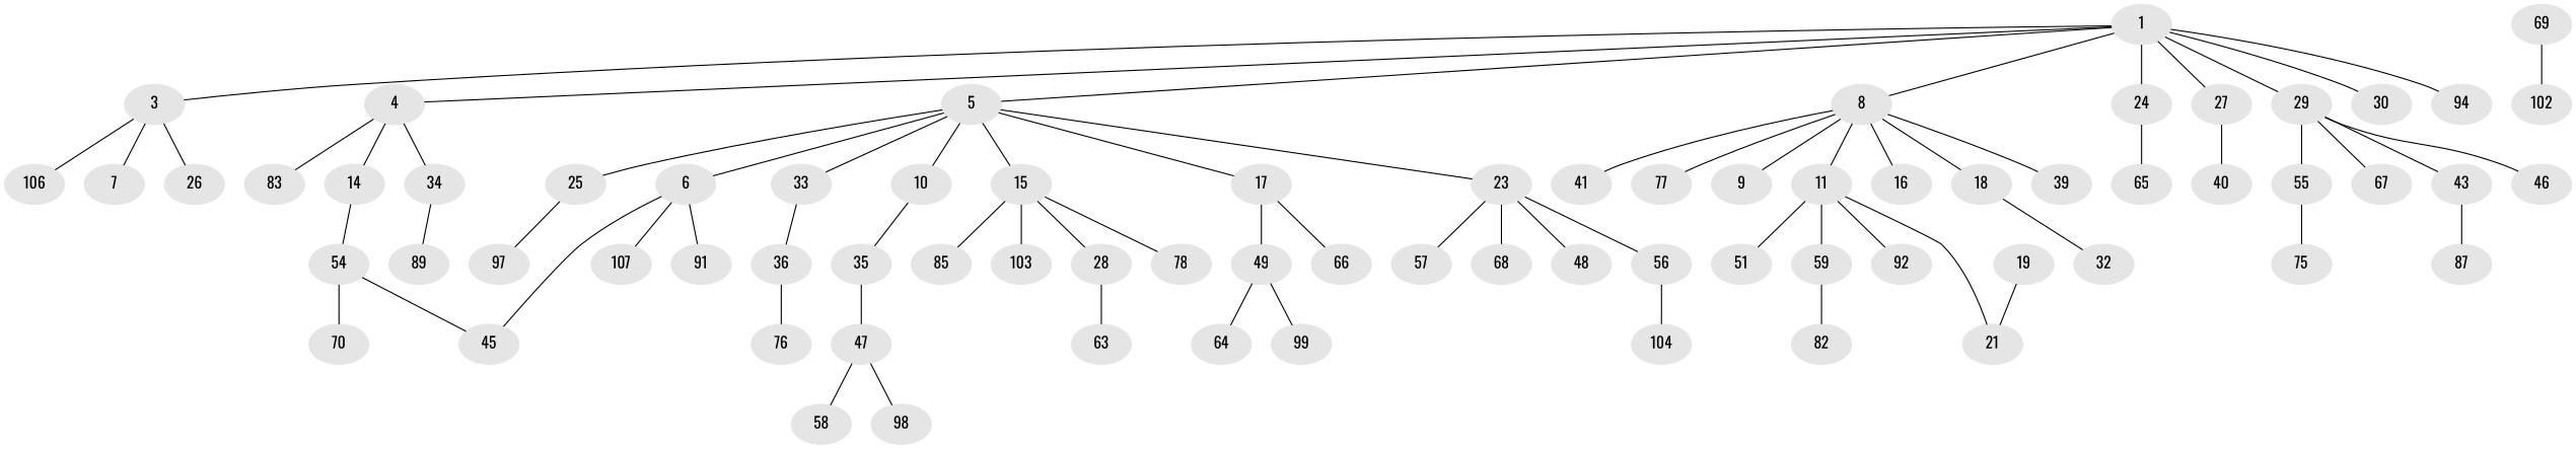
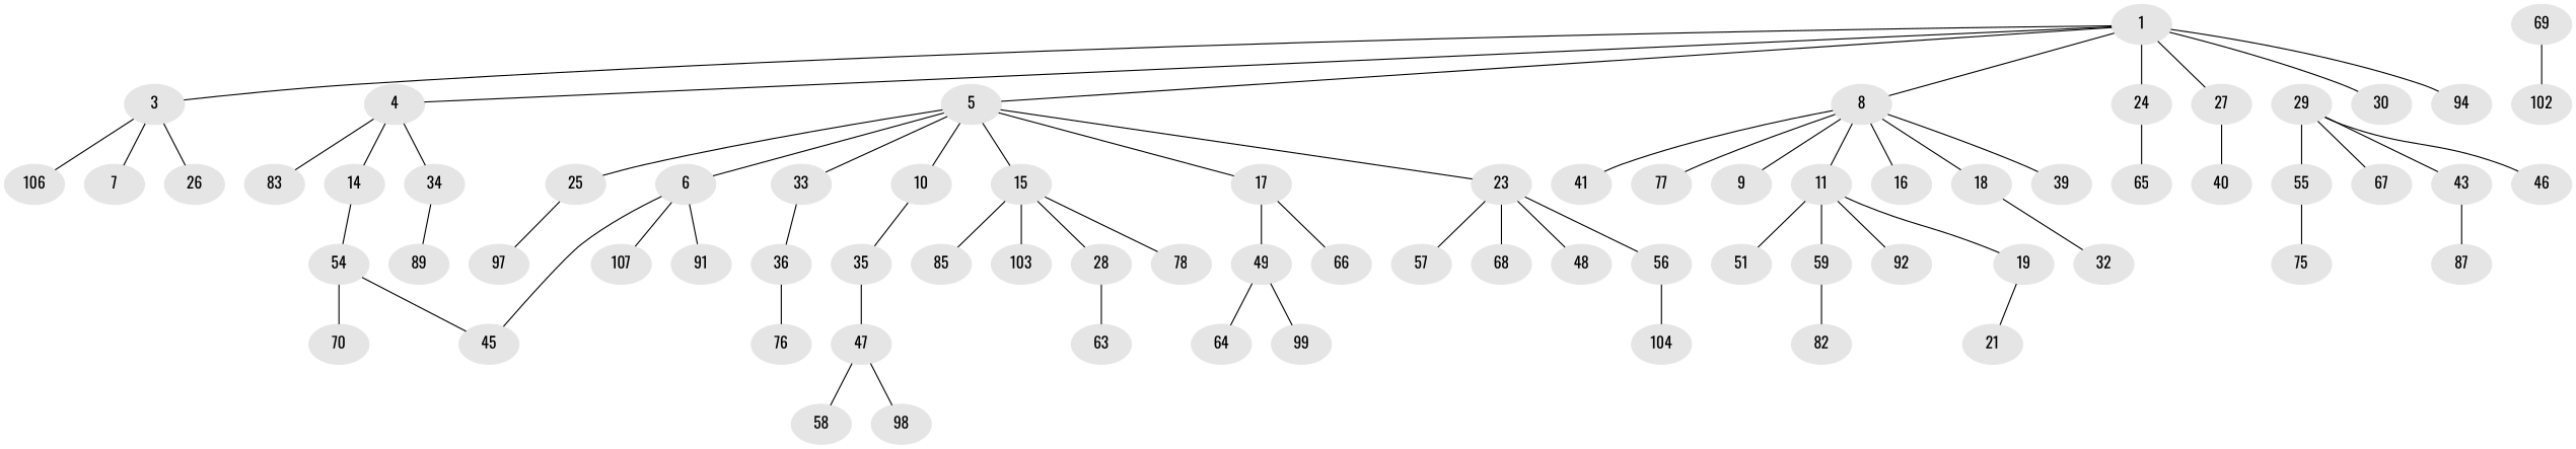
  graph {
    fontname=Oswald
    node [color=gray90 fontname=Oswald style=filled]
    edge [fontname=Oswald]
    1 [super="+2"]
    3 [super="+79"]
    4 [super="+50"]
    5 [super="+13"]
    8 [super="+12"]
    24
    27 [super="+72"]
    29 [super="+38"]
    30
    94
    7
    26
    106
    14 [super="+20"]
    34 [super="+73"]
    83
    6 [super="+88"]
    10 [super="+42"]
    15 [super="+22"]
    17 [super="+31"]
    23 [super="+37"]
    25 [super="+86"]
    33
    9
    11 [super="+52"]
    16
    18 [super="+53"]
    39
    41 [super="+44"]
    77
    65
    40 [super="+62"]
    43
    46
    55
    67
    54
    89
    45
    91
    107
    35 [super="+61"]
    28 [super="+90"]
    78 [super="+101"]
    85
    103
    49 [super="+70"]
    66 [super="+95"]
    48
    56
    57 [super="+96"]
    68 [super="+81"]
    97
    36 [super="+93"]
    19 [super="+74"]
    51 [super="+71"]
    59 [super="+108"]
    92
    32
    47 [super="+80"]
    21
    n62 [label=82]
    n63 [label=70 super="+82"]
    63
    64
    99
    104
    87
    75 [super="+105"]
    76
    58
    98
    69
    102
    1 -- 3
    1 -- 4
    1 -- 5
    1 -- 8
    1 -- 24
    1 -- 27
-   1 -- 29
    1 -- 30
    1 -- 94
    3 -- 7
    3 -- 26
    3 -- 106
    4 -- 14
    4 -- 34
    4 -- 83
    5 -- 6
    5 -- 10
    5 -- 15
    5 -- 17
    5 -- 23
    5 -- 25
    5 -- 33
    8 -- 9
    8 -- 11
    8 -- 16
    8 -- 18
    8 -- 39
    8 -- 41
    8 -- 77
    24 -- 65
    27 -- 40
    29 -- 43
    29 -- 46
    29 -- 55
    29 -- 67
    14 -- 54
    34 -- 89
    6 -- 45
    6 -- 91
    6 -- 107
    10 -- 35
    15 -- 28
    15 -- 78
    15 -- 85
    15 -- 103
    17 -- 49
    17 -- 66
    23 -- 48
    23 -- 56
    23 -- 57
    23 -- 68
    25 -- 97
    33 -- 36
-   11 -- 21
+   11 -- 19
    11 -- 51
    11 -- 59
    11 -- 92
    18 -- 32
    43 -- 87
    55 -- 75
    54 -- 45
    54 -- n63
    35 -- 47
    28 -- 63
    49 -- 64
    49 -- 99
    56 -- 104
    36 -- 76
    19 -- 21
    59 -- n62
    47 -- 58
    47 -- 98
    69 -- 102
  }
